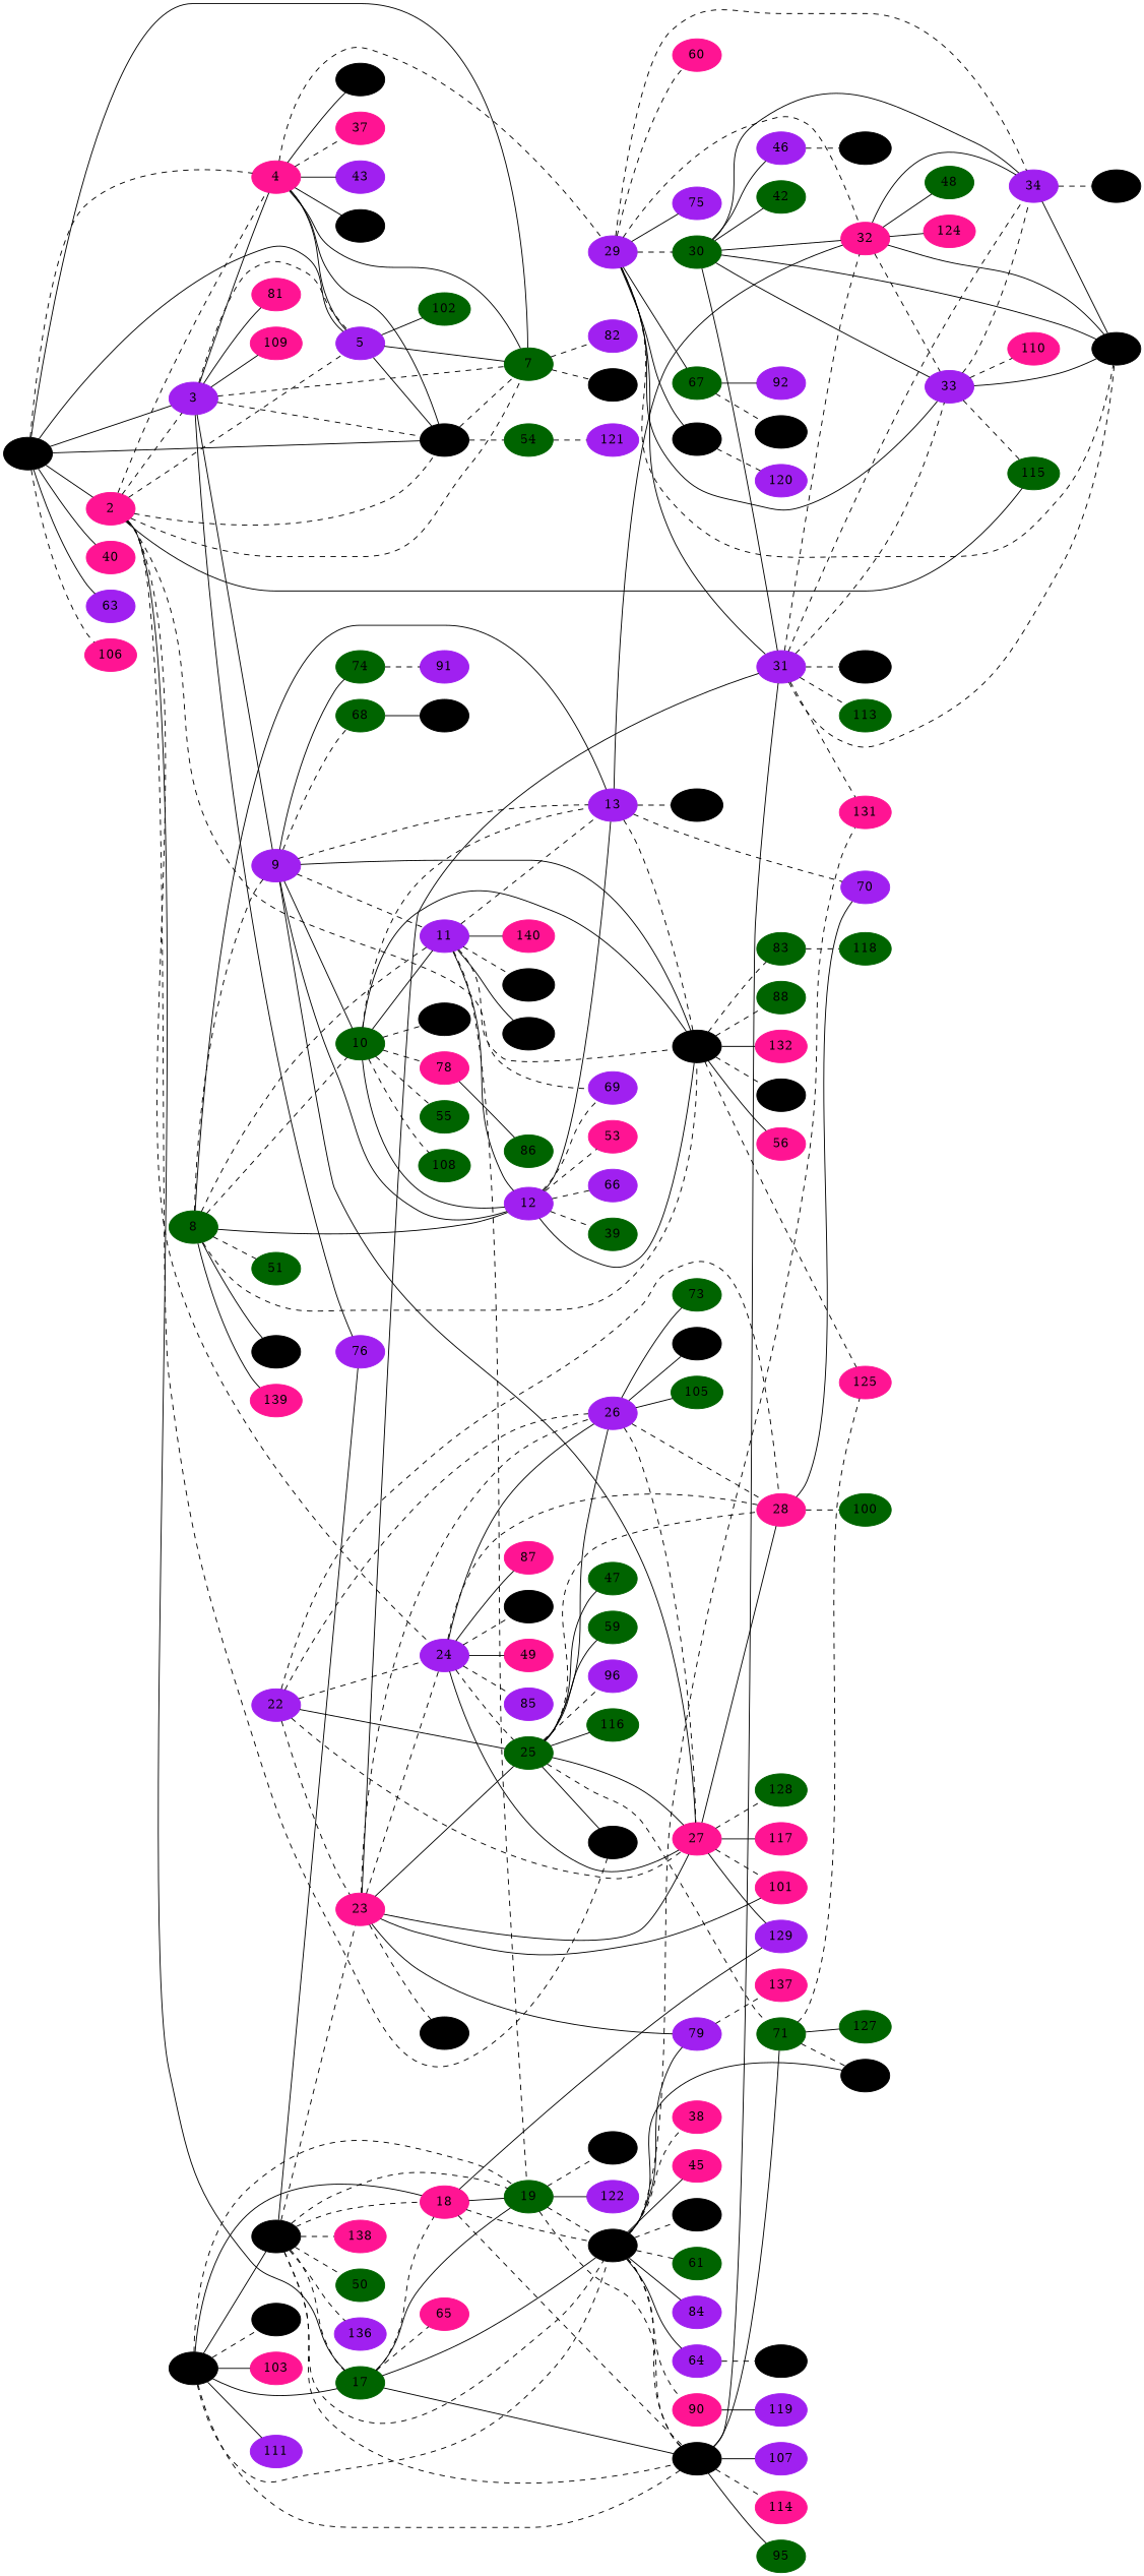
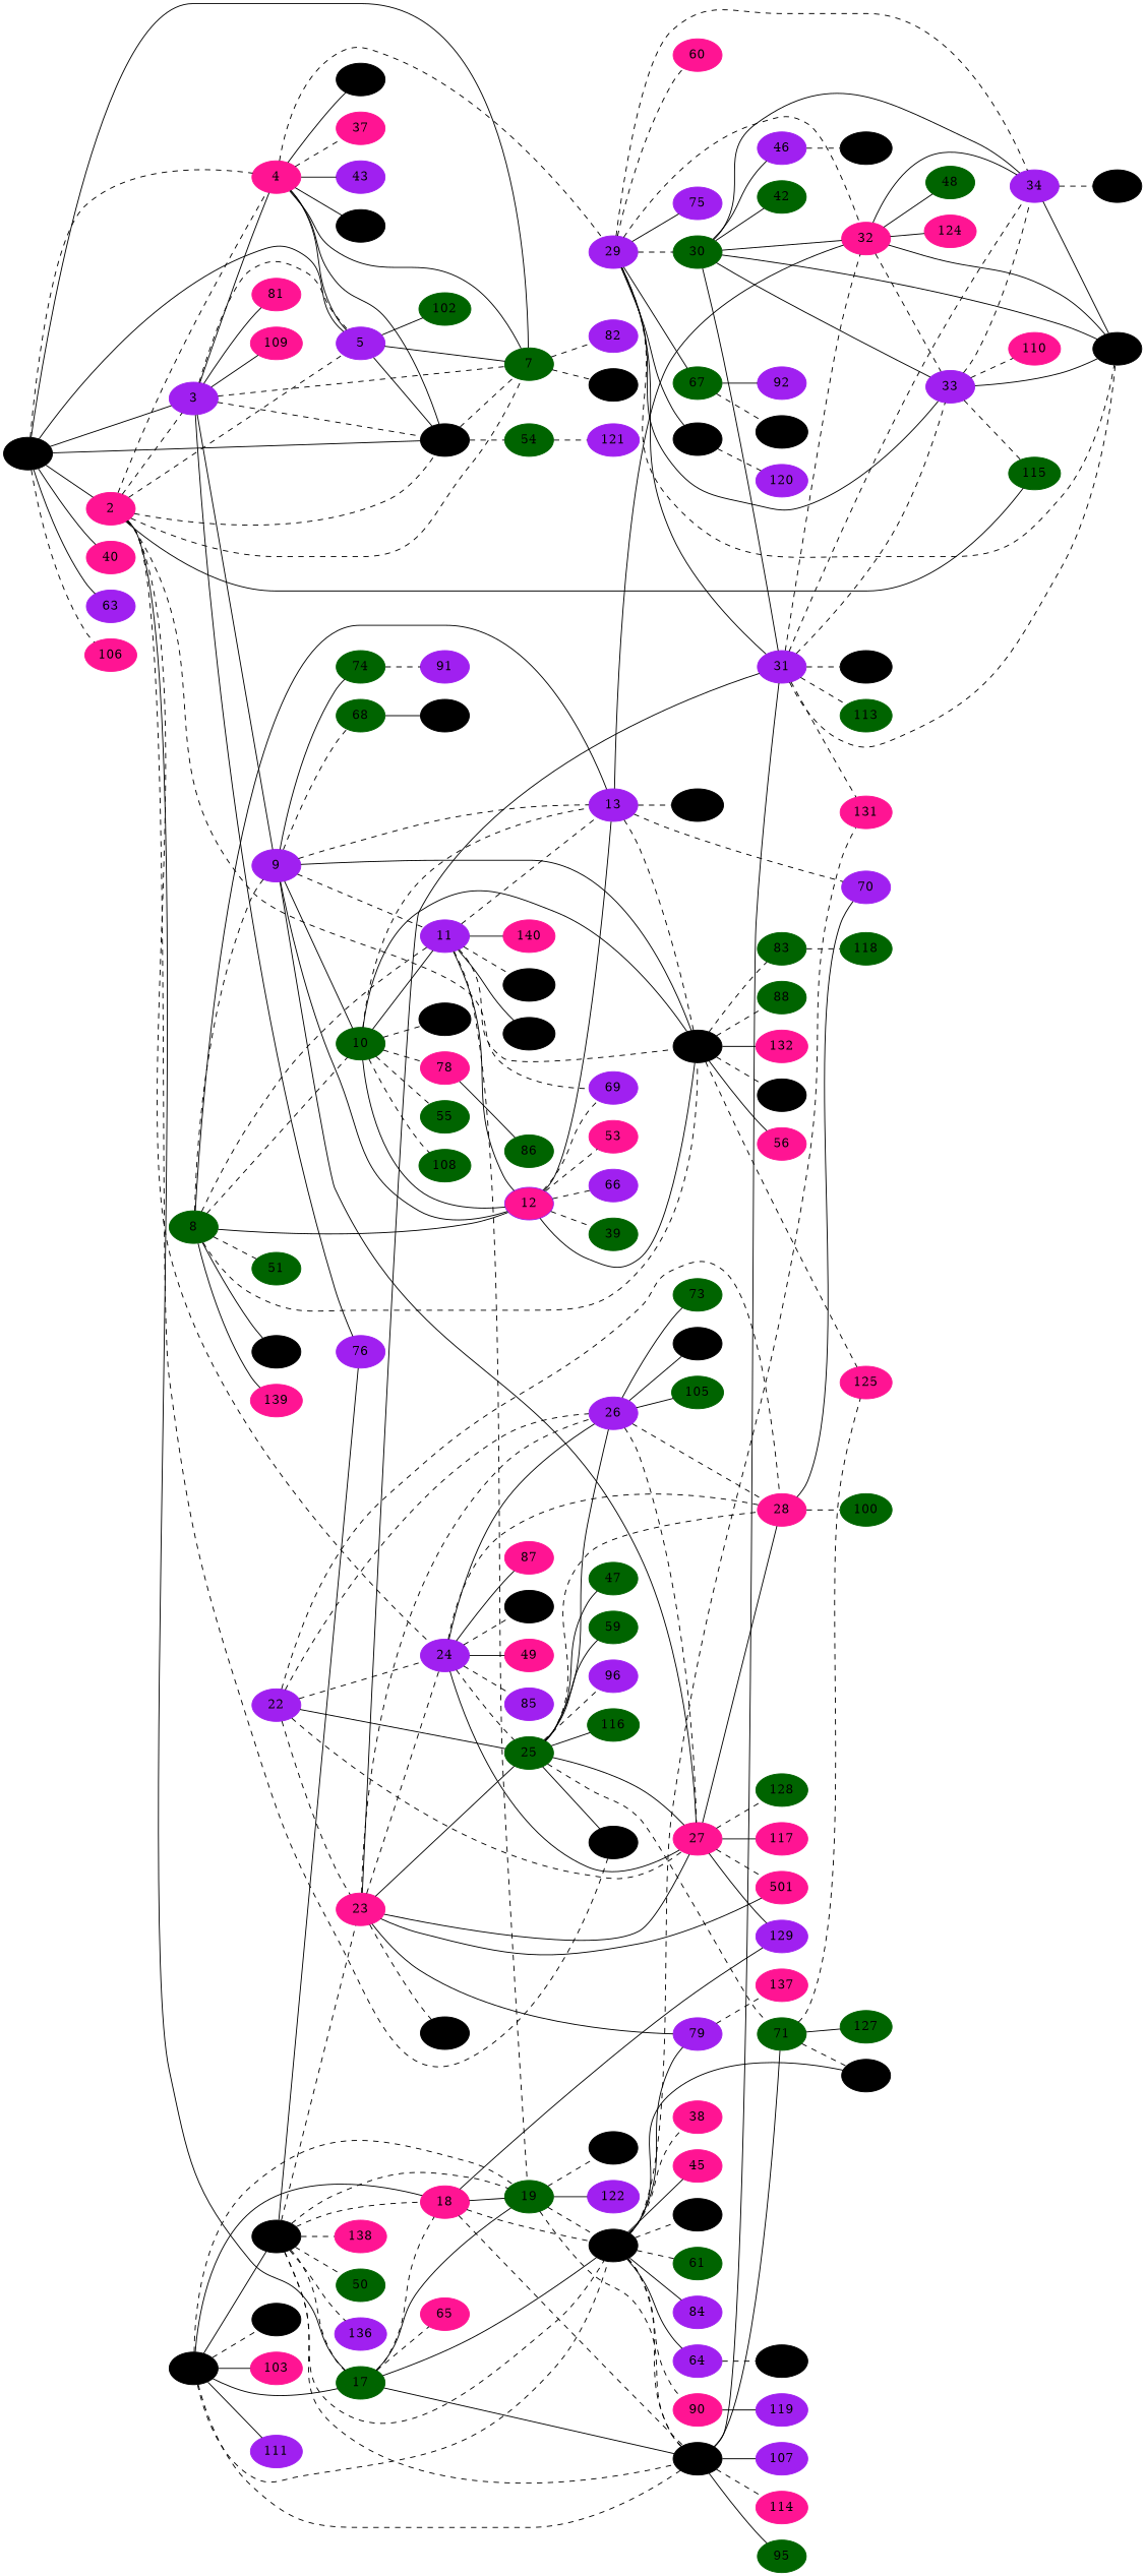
  graph {
    rankdir=LR
    node [color=purple style=filled]
    edge [style=dashed]
    1 [color=black]
    2 [color=deeppink]
    3
    4 [color=deeppink]
    5
    6 [color=black]
    7 [color=darkgreen]
    40 [color=deeppink]
    63
    106 [color=deeppink]
    17 [color=darkgreen]
    24
    69
    89 [color=black]
    115 [color=darkgreen]
    9
    76
    81 [color=deeppink]
    109 [color=deeppink]
    29
    37 [color=deeppink]
    43
    44 [color=black]
    58 [color=black]
    102 [color=darkgreen]
    54 [color=darkgreen]
    80 [color=black]
    82
    19 [color=darkgreen]
    18 [color=deeppink]
    20 [color=black]
    21 [color=black]
    65 [color=deeppink]
    27 [color=deeppink]
    25 [color=darkgreen]
    26
    28 [color=deeppink]
    49 [color=deeppink]
    85
    87 [color=deeppink]
    93 [color=black]
    10 [color=darkgreen]
    11
-   12
+   12 [fillcolor=deeppink]
    13
    14 [color=black]
    68 [color=darkgreen]
    74 [color=darkgreen]
    32 [color=deeppink]
    31
    30 [color=darkgreen]
    33
    34
    35 [color=black]
    60 [color=deeppink]
    67 [color=darkgreen]
    72 [color=black]
    75
    121
    8 [color=darkgreen]
    51 [color=darkgreen]
    52 [color=black]
    139 [color=deeppink]
    55 [color=darkgreen]
    78 [color=deeppink]
    108 [color=darkgreen]
    133 [color=black]
    123 [color=black]
    126 [color=black]
    140 [color=deeppink]
    39 [color=darkgreen]
    53 [color=deeppink]
    66
    70
    135 [color=black]
    41 [color=black]
    56 [color=deeppink]
    83 [color=darkgreen]
    88 [color=darkgreen]
    125 [color=deeppink]
    132 [color=deeppink]
    129
-   101 [color=deeppink]
+   101 [color=deeppink label=501]
    117 [color=deeppink]
    128 [color=darkgreen]
    94 [color=black]
    91
    86 [color=darkgreen]
    97 [color=black]
    122
    48 [color=darkgreen]
    124 [color=deeppink]
    118 [color=darkgreen]
    15 [color=black]
    16 [color=black]
    36 [color=black]
    103 [color=deeppink]
    111
    23 [color=deeppink]
    50 [color=darkgreen]
    136
    138 [color=deeppink]
    38 [color=deeppink]
    45 [color=deeppink]
    57 [color=black]
    61 [color=darkgreen]
    64
    77 [color=black]
    79
    84
    90 [color=deeppink]
    131 [color=deeppink]
    71 [color=darkgreen]
    95 [color=darkgreen]
    107
    114 [color=deeppink]
    62 [color=black]
    104 [color=black]
    137 [color=deeppink]
    119
    113 [color=darkgreen]
    130 [color=black]
    127 [color=darkgreen]
    22
    47 [color=darkgreen]
    59 [color=darkgreen]
    96
    116 [color=darkgreen]
    73 [color=darkgreen]
    98 [color=black]
    105 [color=darkgreen]
    100 [color=darkgreen]
    42 [color=darkgreen]
    46
    110 [color=deeppink]
    99 [color=black]
    92
    112 [color=black]
    120
    134 [color=black]
    1 -- 2 [style=solid]
    1 -- 3 [style=solid]
    1 -- 4
    1 -- 5 [style=solid]
    1 -- 6 [style=solid]
    1 -- 7 [style=solid]
    1 -- 40 [style=solid]
    1 -- 63 [style=solid]
    1 -- 106
    2 -- 3
    2 -- 4
    2 -- 5
    2 -- 6
    2 -- 7
    2 -- 17 [style=solid]
    2 -- 24
    2 -- 69
    2 -- 89
    2 -- 115 [style=solid]
    3 -- 4 [style=solid]
    3 -- 5
    3 -- 6
    3 -- 7
    3 -- 9 [style=solid]
    3 -- 76 [style=solid]
    3 -- 81 [style=solid]
    3 -- 109 [style=solid]
    4 -- 5 [style=solid]
    4 -- 6 [style=solid]
    4 -- 7 [style=solid]
    4 -- 29
    4 -- 37
    4 -- 43 [style=solid]
    4 -- 44 [style=solid]
    4 -- 58 [style=solid]
    5 -- 6 [style=solid]
    5 -- 7 [style=solid]
    5 -- 102 [style=solid]
    6 -- 7
    6 -- 54
    7 -- 80
    7 -- 82
    17 -- 19 [style=solid]
    17 -- 18
    17 -- 20 [style=solid]
    17 -- 21 [style=solid]
    17 -- 65
    24 -- 27 [style=solid]
    24 -- 25
    24 -- 26 [style=solid]
    24 -- 28
    24 -- 49 [style=solid]
    24 -- 85
    24 -- 87 [style=solid]
    24 -- 93
    9 -- 27 [style=solid]
    9 -- 10 [style=solid]
    9 -- 11
    9 -- 12 [style=solid]
    9 -- 13
    9 -- 14 [style=solid]
    9 -- 68
    9 -- 74 [style=solid]
    29 -- 32
    29 -- 31 [style=solid]
    29 -- 30
    29 -- 33 [style=solid]
    29 -- 34
    29 -- 35
    29 -- 60
    29 -- 67 [style=solid]
    29 -- 72 [style=solid]
    29 -- 75 [style=solid]
    54 -- 121
    19 -- 20
    19 -- 21
    19 -- 97
    19 -- 122 [style=solid]
    18 -- 19 [style=solid]
    18 -- 20
    18 -- 21
    18 -- 129 [style=solid]
    20 -- 21
    20 -- 38
    20 -- 45 [style=solid]
    20 -- 57
    20 -- 61
    20 -- 64 [style=solid]
    20 -- 77 [style=solid]
    20 -- 79 [style=solid]
    20 -- 84 [style=solid]
    20 -- 90
    20 -- 131
    21 -- 31 [style=solid]
    21 -- 71 [style=solid]
    21 -- 95 [style=solid]
    21 -- 107 [style=solid]
    21 -- 114
    27 -- 28 [style=solid]
    27 -- 129 [style=solid]
    27 -- 101
    27 -- 117 [style=solid]
    27 -- 128
    25 -- 89 [style=solid]
    25 -- 27 [style=solid]
    25 -- 26 [style=solid]
    25 -- 28
    25 -- 71
    25 -- 47 [style=solid]
    25 -- 59 [style=solid]
    25 -- 96
    25 -- 116 [style=solid]
    26 -- 27
    26 -- 28
    26 -- 73 [style=solid]
    26 -- 98 [style=solid]
    26 -- 105 [style=solid]
    28 -- 70 [style=solid]
    28 -- 100
    10 -- 11 [style=solid]
    10 -- 12 [style=solid]
    10 -- 13
    10 -- 14 [style=solid]
    10 -- 55
    10 -- 78
    10 -- 108
    10 -- 133
    11 -- 19
    11 -- 12 [style=solid]
    11 -- 13
    11 -- 14
    11 -- 123
    11 -- 126 [style=solid]
    11 -- 140 [style=solid]
    12 -- 69
    12 -- 13 [style=solid]
    12 -- 14 [style=solid]
    12 -- 39
    12 -- 53
    12 -- 66
    13 -- 14
    13 -- 32 [style=solid]
    13 -- 70
    13 -- 135
    14 -- 41
    14 -- 56 [style=solid]
    14 -- 83
    14 -- 88
    14 -- 125
    14 -- 132 [style=solid]
    68 -- 94 [style=solid]
    74 -- 91
    32 -- 33
    32 -- 34 [style=solid]
    32 -- 35 [style=solid]
    32 -- 48 [style=solid]
    32 -- 124 [style=solid]
    31 -- 32
    31 -- 33
    31 -- 34
    31 -- 35
    31 -- 131
    31 -- 113
    31 -- 130
    30 -- 32 [style=solid]
    30 -- 31 [style=solid]
    30 -- 33 [style=solid]
    30 -- 34 [style=solid]
    30 -- 35 [style=solid]
    30 -- 42 [style=solid]
    30 -- 46 [style=solid]
    33 -- 115
    33 -- 34
    33 -- 35 [style=solid]
    33 -- 110
    34 -- 35 [style=solid]
    34 -- 99
    67 -- 92 [style=solid]
    67 -- 112
    72 -- 120
    8 -- 9
    8 -- 10
    8 -- 11
    8 -- 12 [style=solid]
    8 -- 13 [style=solid]
    8 -- 14
    8 -- 51
    8 -- 52 [style=solid]
    8 -- 139 [style=solid]
    78 -- 86 [style=solid]
    83 -- 118
    15 -- 17 [style=solid]
    15 -- 19
    15 -- 18 [style=solid]
    15 -- 20
    15 -- 21
    15 -- 16 [style=solid]
    15 -- 36
    15 -- 103 [style=solid]
    15 -- 111 [style=solid]
    16 -- 17
    16 -- 76 [style=solid]
    16 -- 19
    16 -- 18
    16 -- 20
    16 -- 21
    16 -- 23
    16 -- 50
    16 -- 136
    16 -- 138
    23 -- 24
    23 -- 27 [style=solid]
    23 -- 25 [style=solid]
    23 -- 26
    23 -- 31 [style=solid]
    23 -- 101 [style=solid]
    23 -- 79 [style=solid]
    23 -- 62
    64 -- 104
    79 -- 137
    90 -- 119 [style=solid]
    71 -- 125
    71 -- 77
    71 -- 127 [style=solid]
    22 -- 24
    22 -- 27
    22 -- 25 [style=solid]
    22 -- 26
    22 -- 28
    22 -- 23
    46 -- 134
  }
